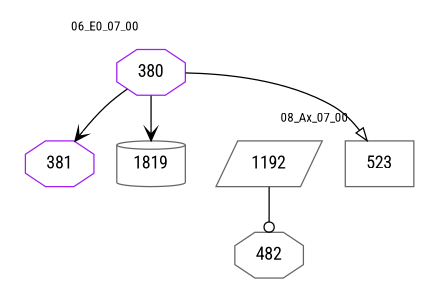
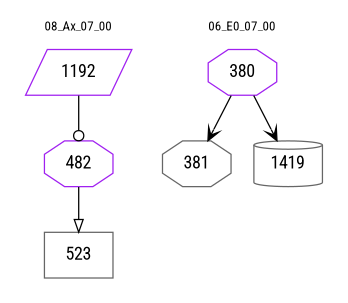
  digraph {
    fontname="Roboto Condensed"
    node [color=purple fontname="Roboto Condensed" shape=octagon]
    edge [arrowhead=vee color=black fontname="Roboto Condensed"]
-   n1 [color=gray40 label=482]
+   n1 [label=482]
    n2 [color=gray40 label=523 shape=box]
-   n3 [color=gray40 label=1192 shape=parallelogram]
+   n3 [label=1192 shape=parallelogram]
    n4 [label=380]
-   n5 [label=381]
-   n6 [color=gray40 label=1819 shape=cylinder]
+   n5 [color=gray40 label=381]
+   n6 [color=gray40 label=1419 shape=cylinder]
    subgraph cluster_1 {
      color=white
      fontsize=10
      label="08_Ax_07_00"
      n1
      n2
      n3
    }
    subgraph cluster_2 {
      color=white
      fontsize=10
      label="06_E0_07_00"
      n4
      n5
      n6
    }
-   n4 -> n2 [arrowhead=onormal]
+   n1 -> n2 [arrowhead=onormal]
    n3 -> n1 [arrowhead=odot]
    n4 -> n5
    n4 -> n6
  }
